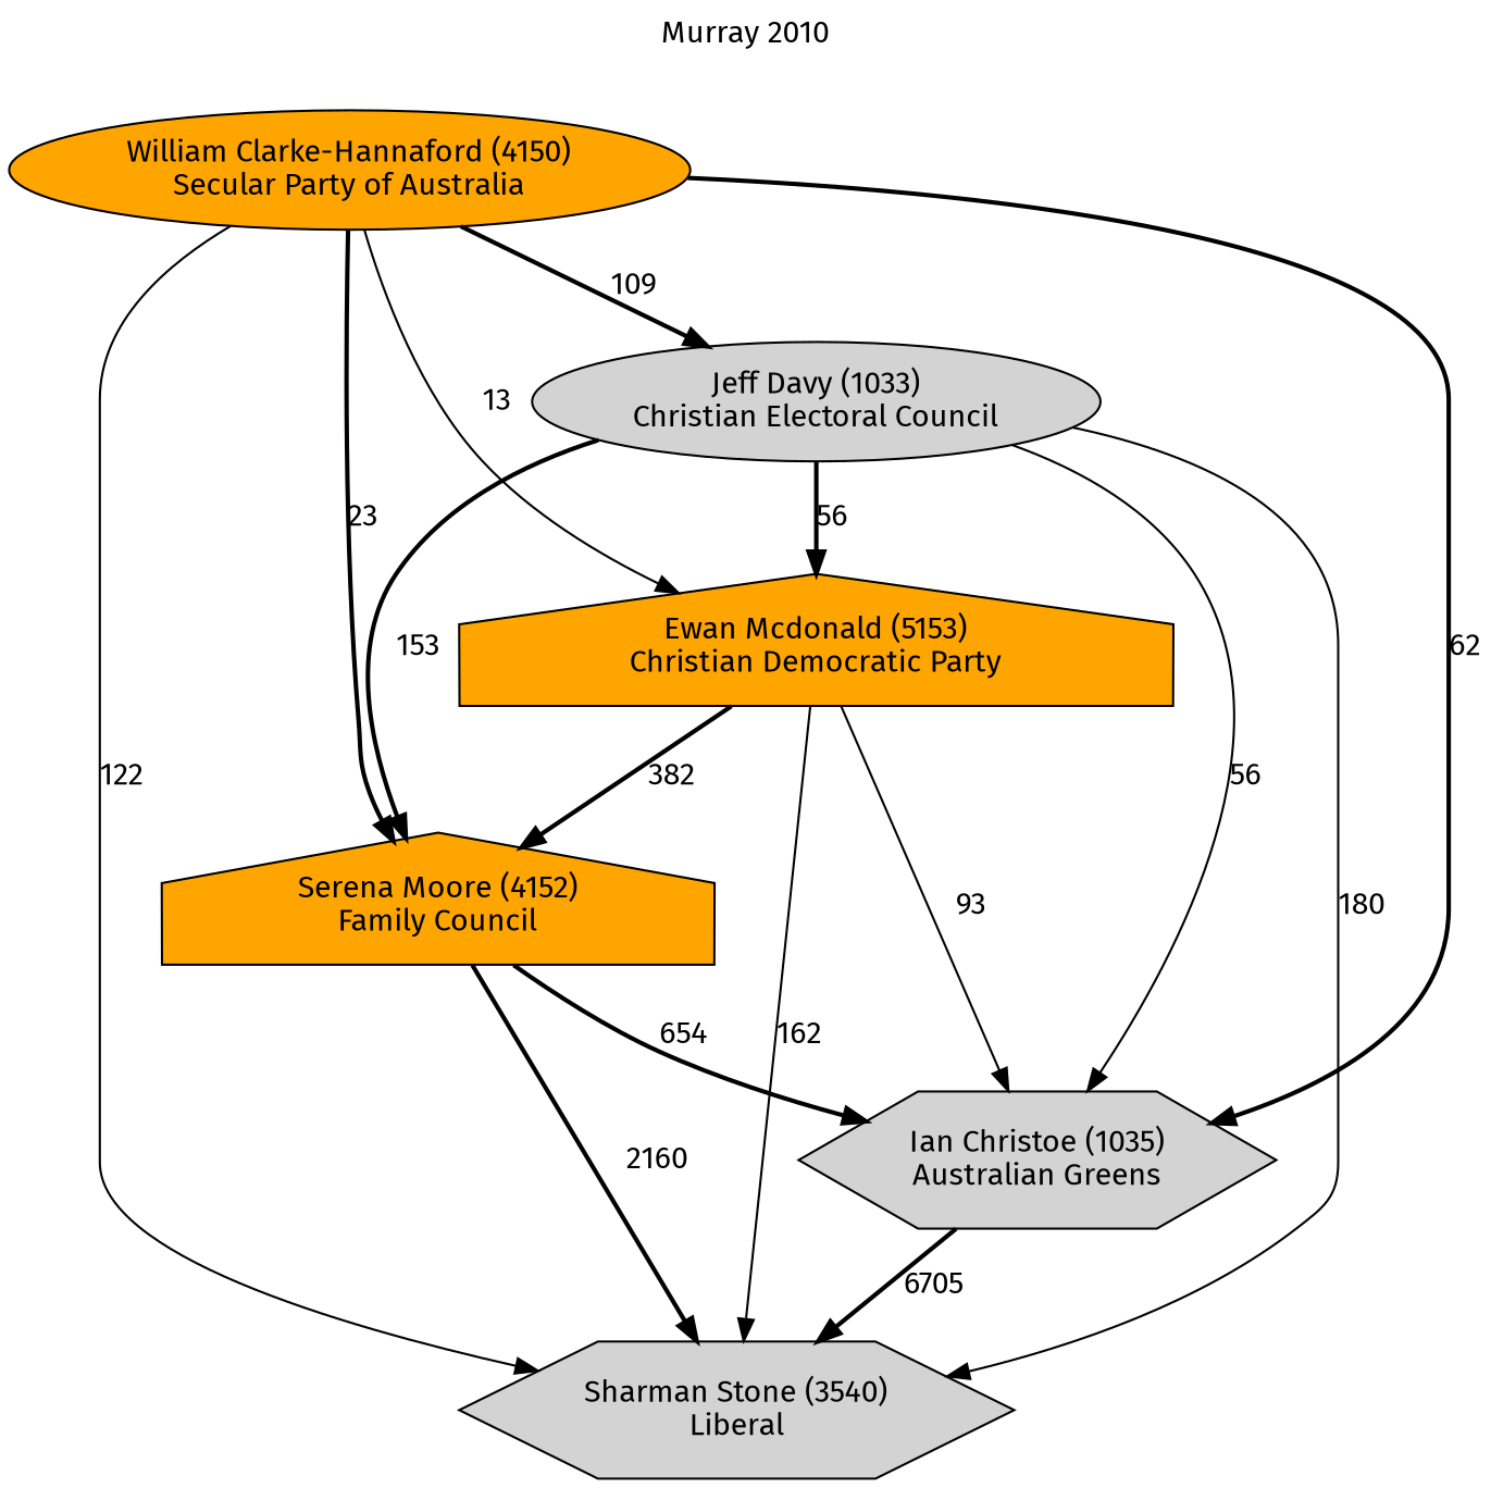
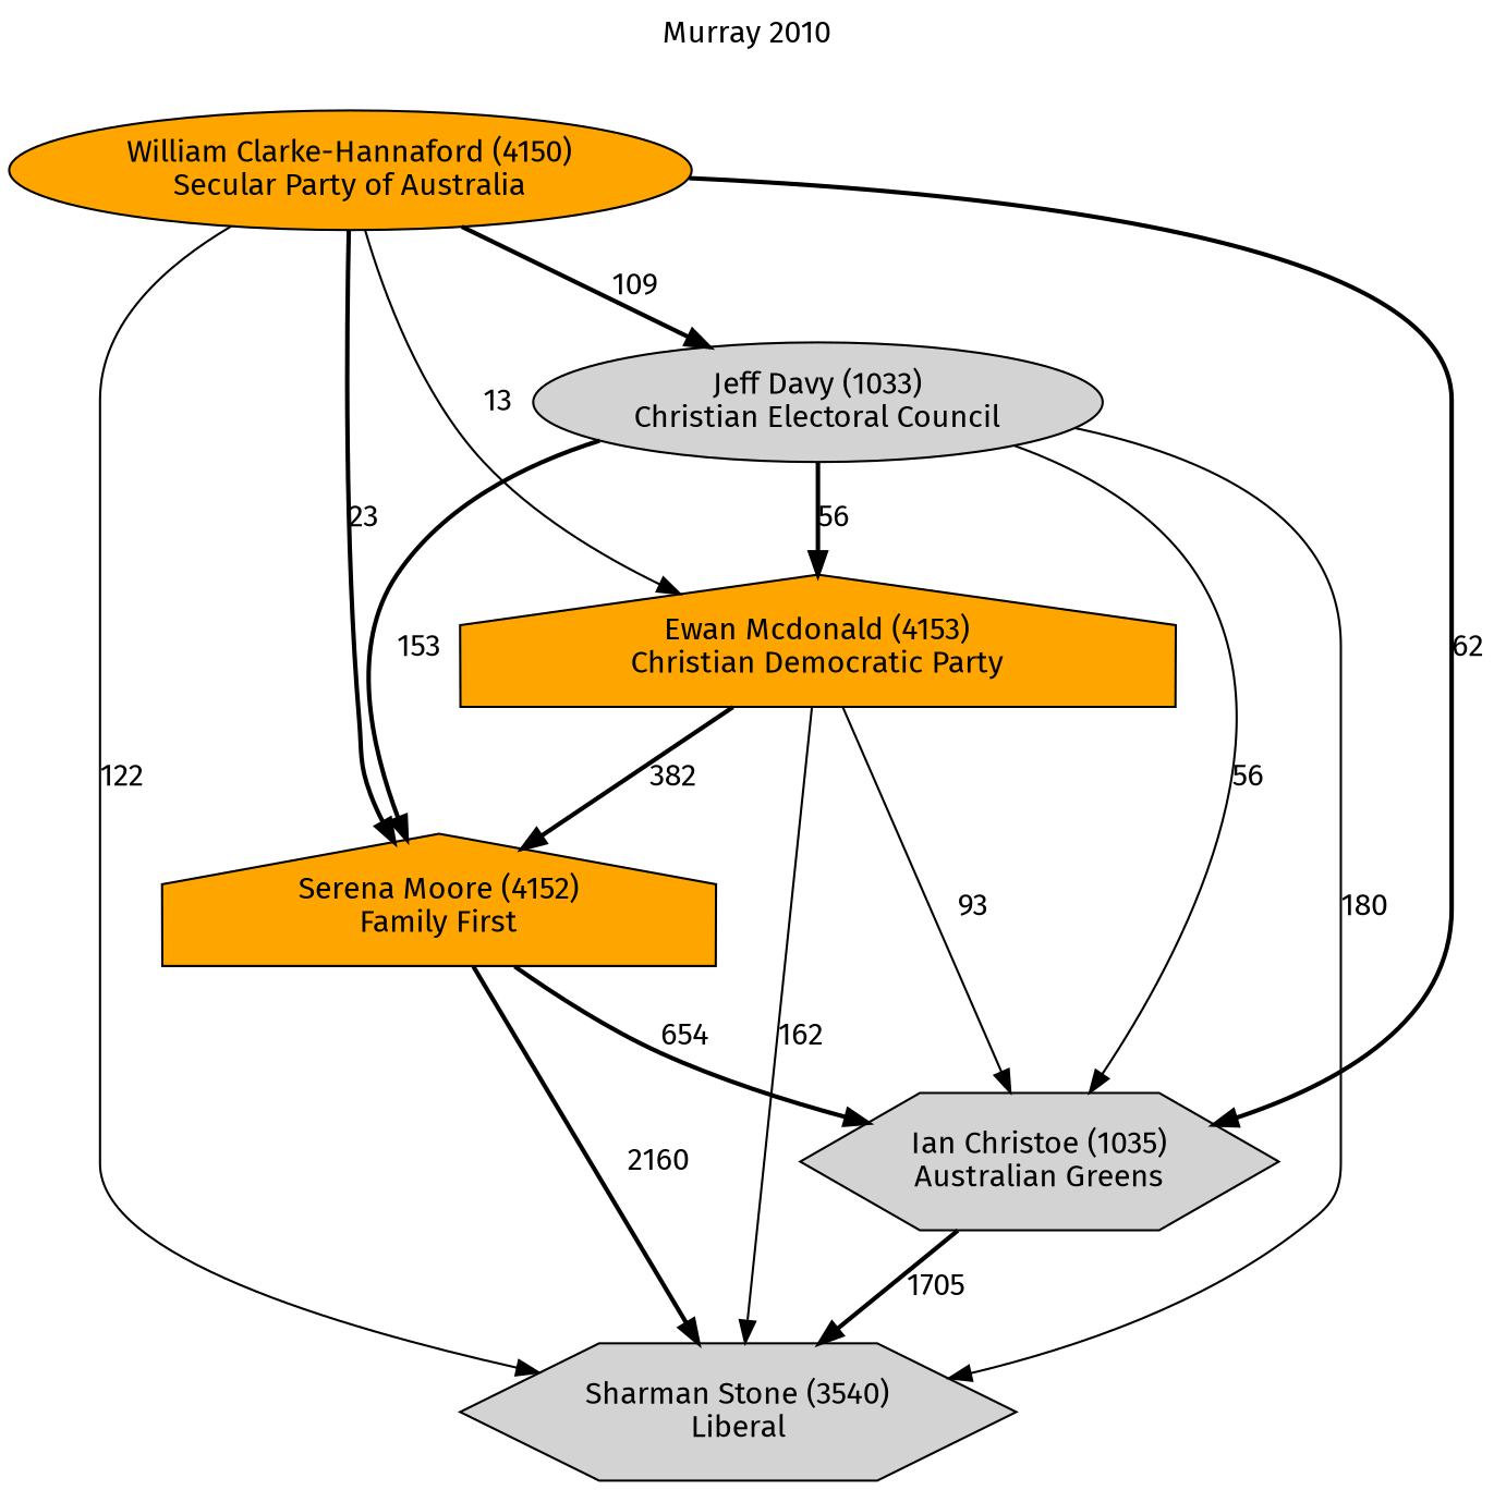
  digraph {
    fontname="Fira Sans"
    label="Murray 2010"
    labelloc=t
    mclimit=10
    node [fillcolor=lightgrey fontname="Fira Sans" shape=hexagon style=filled]
    edge [fontname="Fira Sans" style=bold]
    n1 [label="Sharman Stone (3540)\nLiberal"]
    n2 [label="Ian Christoe (1035)\nAustralian Greens"]
-   n3 [fillcolor=orange label="Serena Moore (4152)\nFamily Council" shape=house]
-   n4 [fillcolor=orange label="Ewan Mcdonald (5153)\nChristian Democratic Party" shape=house]
+   n3 [fillcolor=orange label="Serena Moore (4152)\nFamily First" shape=house]
+   n4 [fillcolor=orange label="Ewan Mcdonald (4153)\nChristian Democratic Party" shape=house]
    n5 [label="Jeff Davy (1033)\nChristian Electoral Council" shape=ellipse]
    n6 [fillcolor=orange label="William Clarke-Hannaford (4150)\nSecular Party of Australia" shape=ellipse]
-   n2 -> n1 [label=6705]
+   n2 -> n1 [label=1705]
    n3 -> n1 [label=2160]
    n3 -> n2 [label=654]
    n4 -> n1 [label=162 style=solid]
    n4 -> n2 [label=93 style=solid]
    n4 -> n3 [label=382]
    n5 -> n1 [label=180 style=solid]
    n5 -> n2 [label=56 style=solid]
    n5 -> n3 [label=153]
    n5 -> n4 [label=56]
    n6 -> n1 [label=122 style=solid]
    n6 -> n2 [label=62]
    n6 -> n3 [label=23]
    n6 -> n4 [label=13 style=solid]
    n6 -> n5 [label=109]
  }
